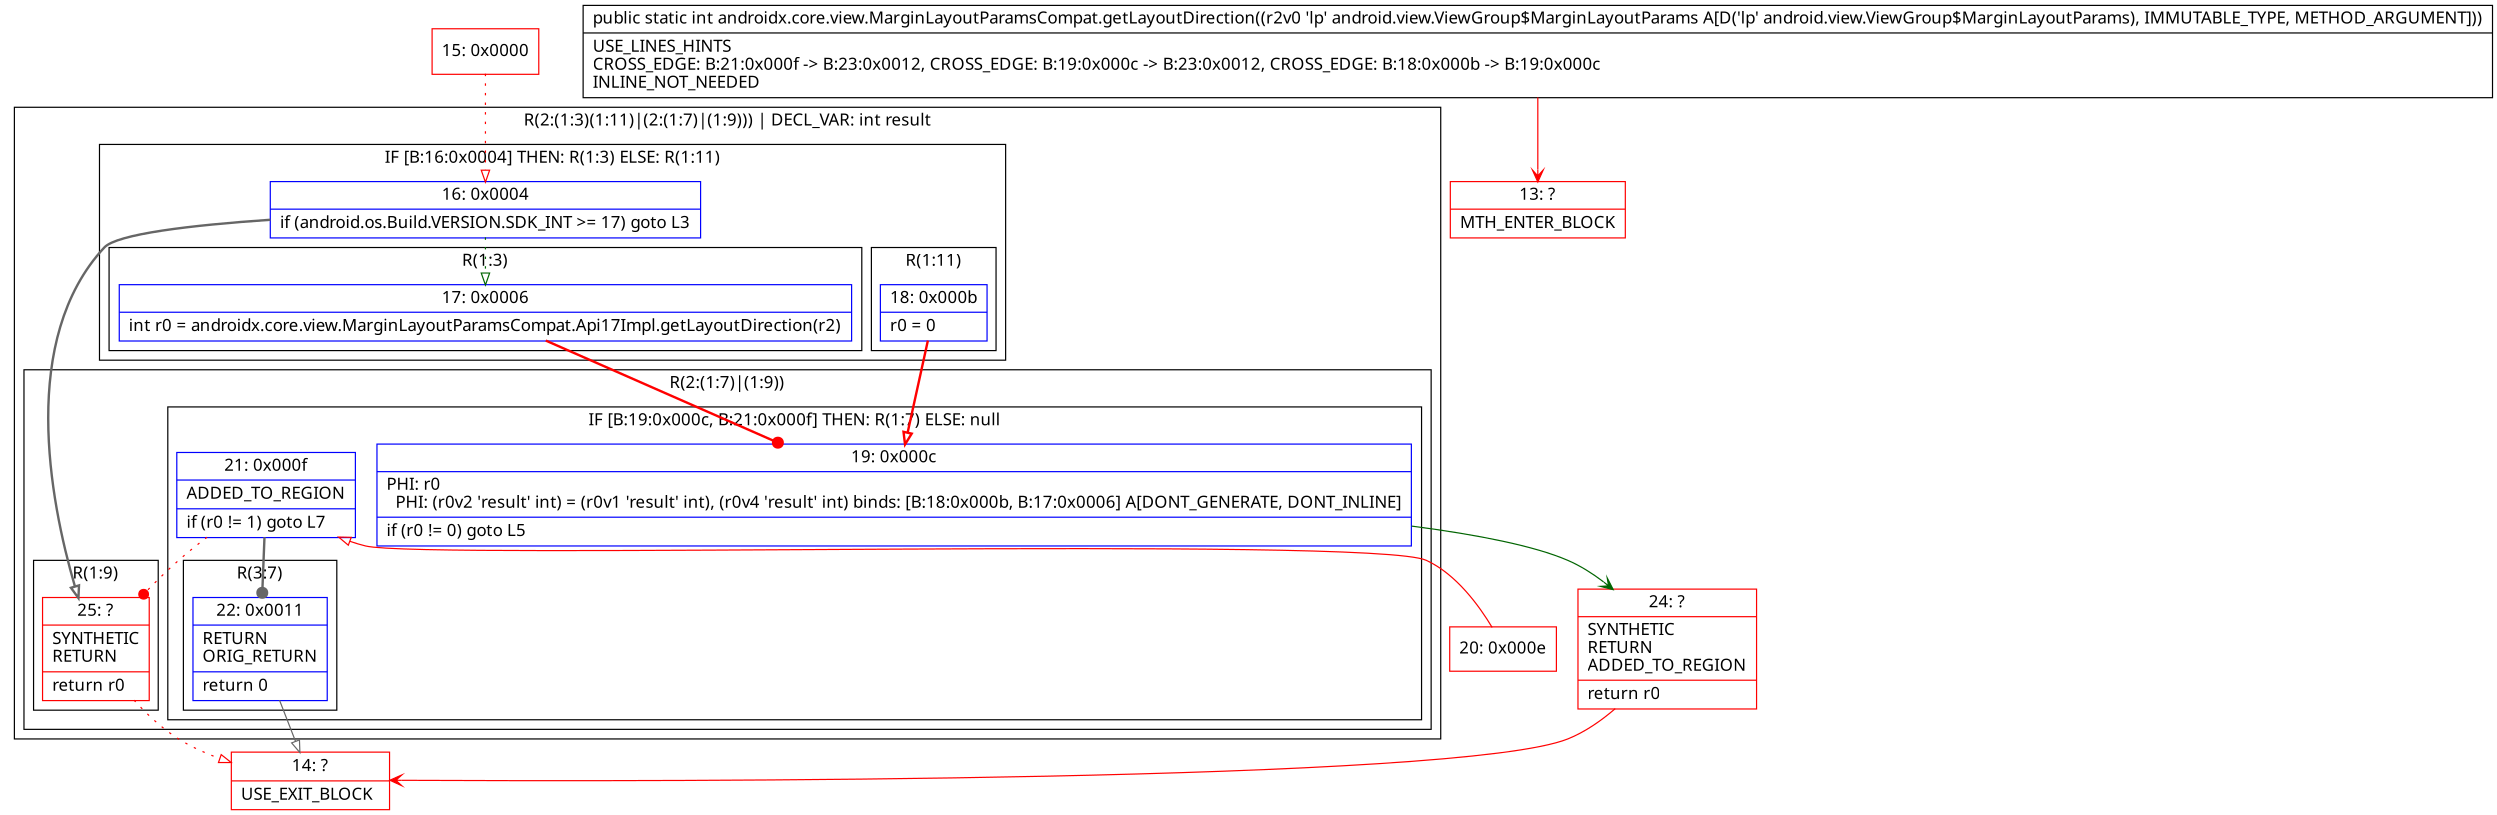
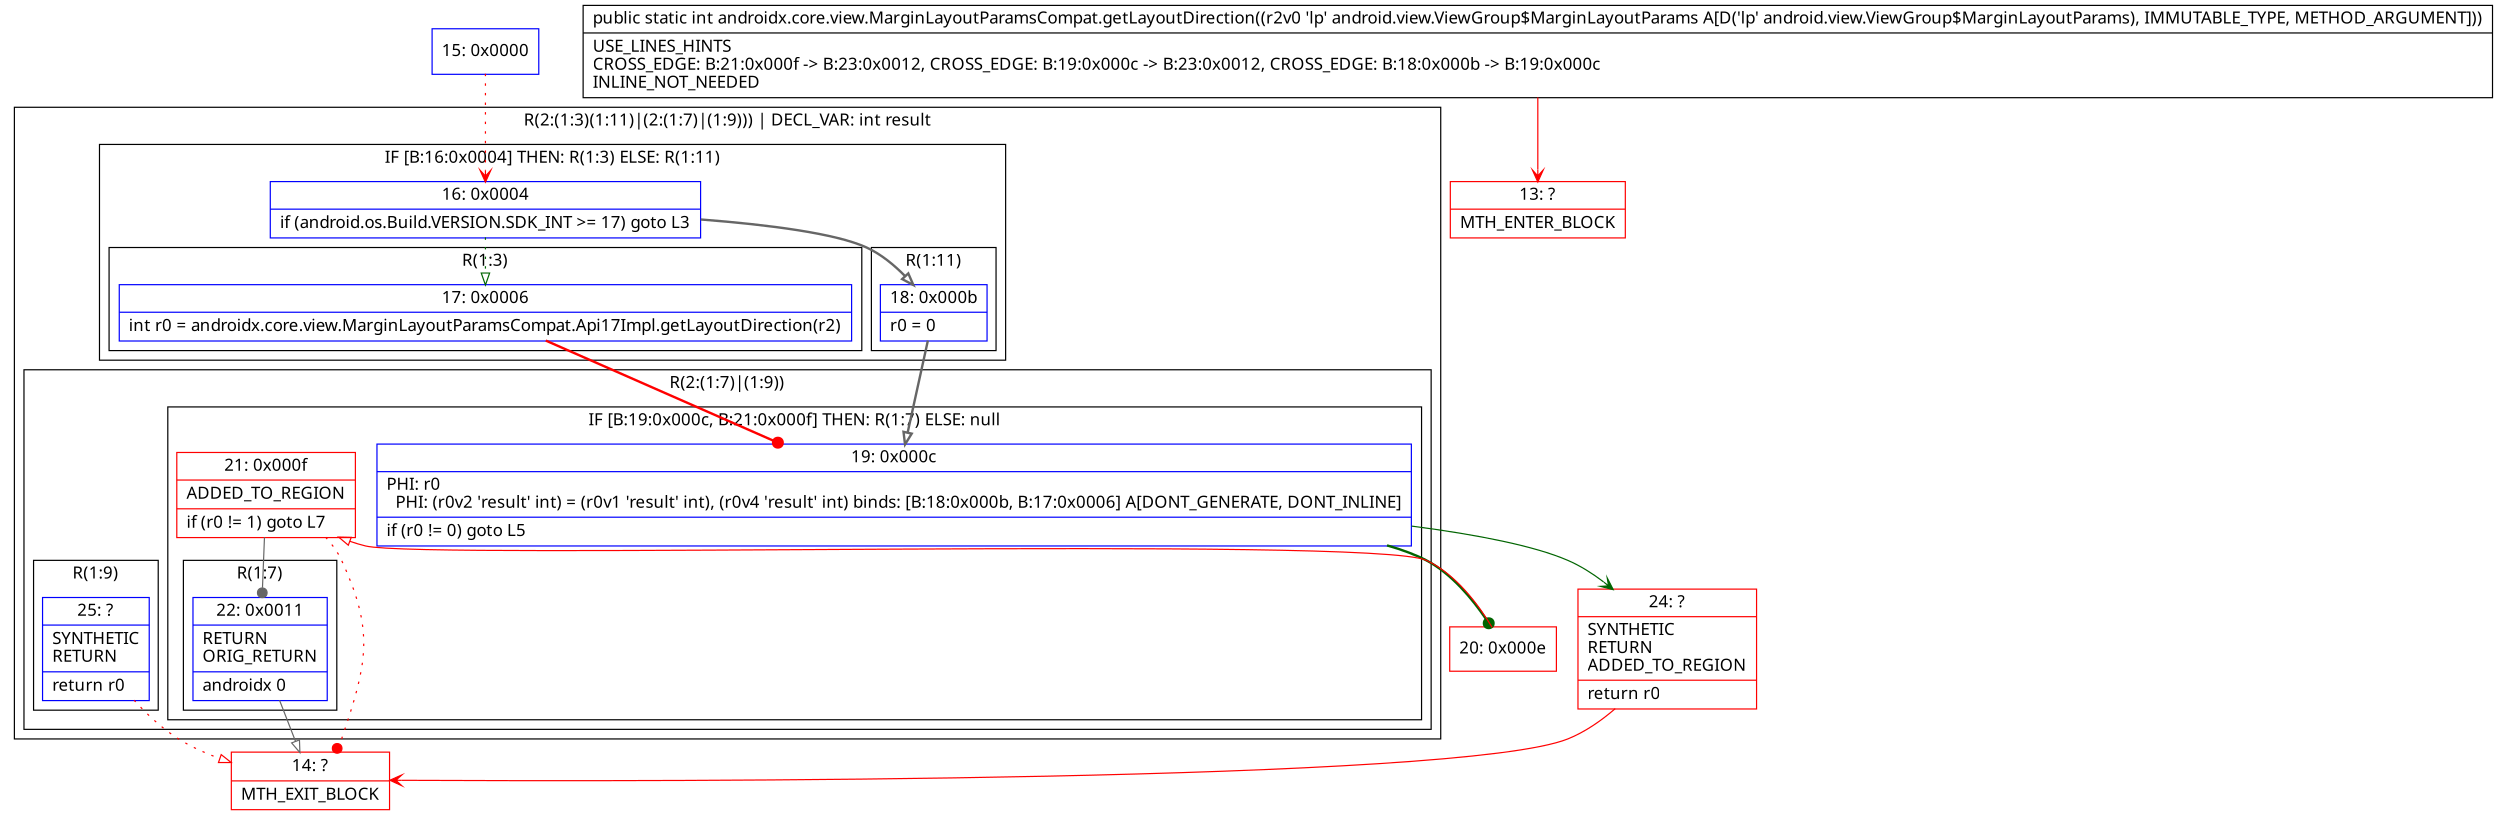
  digraph {
    fontname="Noto Sans"
    node [color=blue fontname="Noto Sans" shape=record]
    edge [arrowhead=onormal color=red fontname="Noto Sans" style=solid]
    n1 [label="{17\:\ 0x0006|int r0 = androidx.core.view.MarginLayoutParamsCompat.Api17Impl.getLayoutDirection(r2)\l}"]
    n2 [label="{18\:\ 0x000b|r0 = 0\l}"]
    n3 [label="{16\:\ 0x0004|if (android.os.Build.VERSION.SDK_INT \>= 17) goto L3\l}"]
-   n4 [label="{22\:\ 0x0011|RETURN\lORIG_RETURN\l|return 0\l}"]
+   n4 [label="{22\:\ 0x0011|RETURN\lORIG_RETURN\l|androidx 0\l}"]
    n5 [label="{19\:\ 0x000c|PHI: r0 \l  PHI: (r0v2 'result' int) = (r0v1 'result' int), (r0v4 'result' int) binds: [B:18:0x000b, B:17:0x0006] A[DONT_GENERATE, DONT_INLINE]\l|if (r0 != 0) goto L5\l}"]
-   n6 [label="{21\:\ 0x000f|ADDED_TO_REGION\l|if (r0 != 1) goto L7\l}"]
-   n7 [color=red label="{25\:\ ?|SYNTHETIC\lRETURN\l|return r0\l}"]
-   n8 [color=red label="{14\:\ ?|USE_EXIT_BLOCK\l}"]
+   n6 [color=red label="{21\:\ 0x000f|ADDED_TO_REGION\l|if (r0 != 1) goto L7\l}"]
+   n7 [label="{25\:\ ?|SYNTHETIC\lRETURN\l|return r0\l}"]
+   n8 [color=red label="{14\:\ ?|MTH_EXIT_BLOCK\l}"]
    n9 [color=red label="{20\:\ 0x000e}"]
    n10 [color=red label="{24\:\ ?|SYNTHETIC\lRETURN\lADDED_TO_REGION\l|return r0\l}"]
    n11 [color=red label="{13\:\ ?|MTH_ENTER_BLOCK\l}"]
-   n12 [color=red label="{15\:\ 0x0000}"]
+   n12 [label="{15\:\ 0x0000}"]
    n13 [label="{public static int androidx.core.view.MarginLayoutParamsCompat.getLayoutDirection((r2v0 'lp' android.view.ViewGroup$MarginLayoutParams A[D('lp' android.view.ViewGroup$MarginLayoutParams), IMMUTABLE_TYPE, METHOD_ARGUMENT]))  | USE_LINES_HINTS\lCROSS_EDGE: B:21:0x000f \-\> B:23:0x0012, CROSS_EDGE: B:19:0x000c \-\> B:23:0x0012, CROSS_EDGE: B:18:0x000b \-\> B:19:0x000c\lINLINE_NOT_NEEDED\l}" color=""]
    subgraph cluster_1 {
      label="R(2:(1:3)(1:11)|(2:(1:7)|(1:9))) | DECL_VAR: int result\l"
      subgraph cluster_2 {
        label="IF [B:16:0x0004] THEN: R(1:3) ELSE: R(1:11)"
        n3
        subgraph cluster_3 {
          label="R(1:3)"
          n1
        }
        subgraph cluster_4 {
          label="R(1:11)"
          n2
        }
      }
      subgraph cluster_5 {
        label="R(2:(1:7)|(1:9))"
        subgraph cluster_6 {
          label="IF [B:19:0x000c, B:21:0x000f] THEN: R(1:7) ELSE: null"
          n5
          n6
          subgraph cluster_7 {
-           label="R(3:7)"
+           label="R(1:7)"
            n4
          }
        }
        subgraph cluster_8 {
          label="R(1:9)"
          n7
        }
      }
    }
    n1 -> n5 [arrowhead=dot style=bold]
-   n2 -> n5 [style=bold]
+   n2 -> n5 [color=gray40 style=bold]
    n3 -> n1 [color=darkgreen style=dotted]
-   n3 -> n7 [color=gray40 style=bold]
+   n3 -> n2 [color=gray40 style=bold]
    n4 -> n8 [color=gray40]
+   n5 -> n9 [arrowhead=dot color=darkgreen style=bold]
    n5 -> n10 [arrowhead=vee color=darkgreen]
-   n6 -> n4 [arrowhead=dot color=gray40 style=bold]
-   n6 -> n7 [arrowhead=dot style=dotted]
+   n6 -> n4 [arrowhead=dot color=gray40]
+   n6 -> n8 [arrowhead=dot style=dotted]
    n7 -> n8 [style=dotted]
    n9 -> n6
    n10 -> n8 [arrowhead=vee]
-   n12 -> n3 [style=dotted]
+   n12 -> n3 [arrowhead=vee style=dotted]
    n13 -> n11 [arrowhead=vee]
  }
